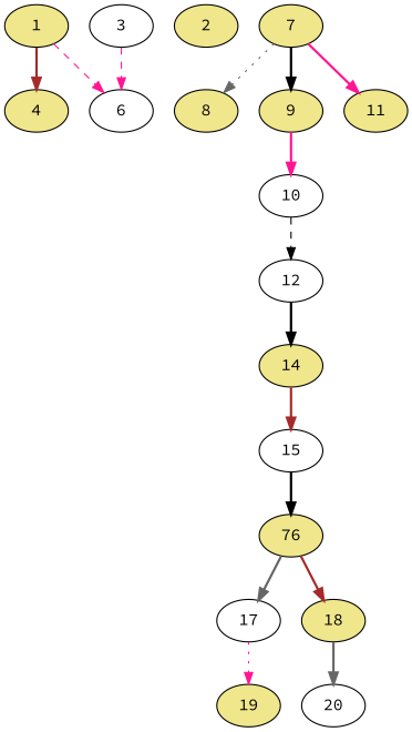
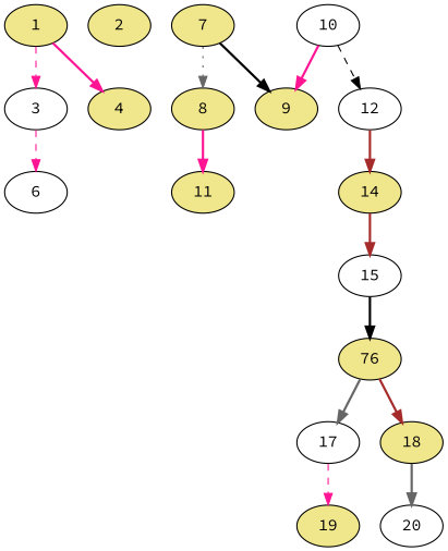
  digraph {
    fontname="Source Code Pro"
    node [alpha=0.15 fillcolor=khaki fontname="Source Code Pro" style=filled]
    edge [color=deeppink fontname="Source Code Pro" style=bold]
    1 [alpha=0.11 expect_size=22547456]
    3 [expect_size=7310336 fillcolor=white]
    4 [alpha=0.19 expect_size=39447552]
    6 [alpha=0.05 expect_size=36568064 fillcolor=white]
    2 [alpha=0.06 expect_size=11934720]
    7 [alpha=0.17 expect_size=33084416]
    8 [alpha=0.14 expect_size=27358208]
    9 [alpha=0.04 expect_size=11509760]
    11 [alpha=0.20 expect_size=25063424]
    10 [expect_size=31376384 fillcolor=white]
    12 [alpha=0.16 expect_size=50862080 fillcolor=white]
    14 [alpha=0.07 expect_size=5737472]
    15 [alpha=0.02 expect_size=51648512 fillcolor=white]
    n14 [alpha=0.12 expect_size=23547904 label=76]
    17 [alpha=0.18 expect_size=35714048 fillcolor=white]
    18 [alpha=0.05 expect_size=29216768]
    19 [alpha=0.16 expect_size=14329856]
    20 [alpha=0.14 expect_size=23474176 fillcolor=white]
-   1 -> 6 [style=dashed]
-   1 -> 4 [color=brown]
+   1 -> 3 [style=dashed]
+   1 -> 4
    3 -> 6 [style=dashed]
    7 -> 8 [color=gray40 style=dotted]
    7 -> 9 [color=black]
-   7 -> 11
-   9 -> 10
+   8 -> 11
+   10 -> 9
    10 -> 12 [color=black style=dashed]
-   12 -> 14 [color=black]
+   12 -> 14 [color=brown]
    14 -> 15 [color=brown]
    15 -> n14 [color=black]
    n14 -> 17 [color=gray40]
    n14 -> 18 [color=brown]
-   17 -> 19 [style=dotted]
+   17 -> 19 [style=dashed]
    18 -> 20 [color=gray40]
  }
